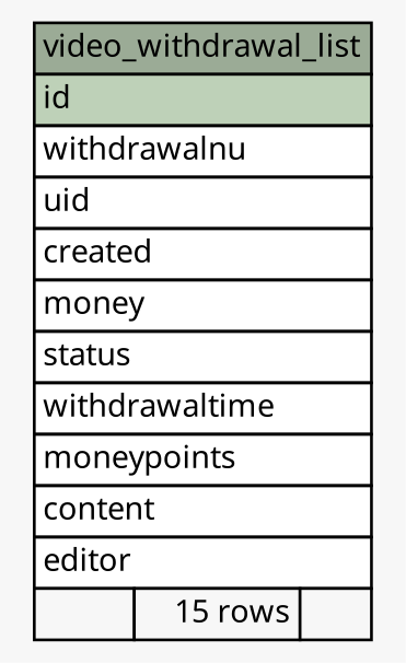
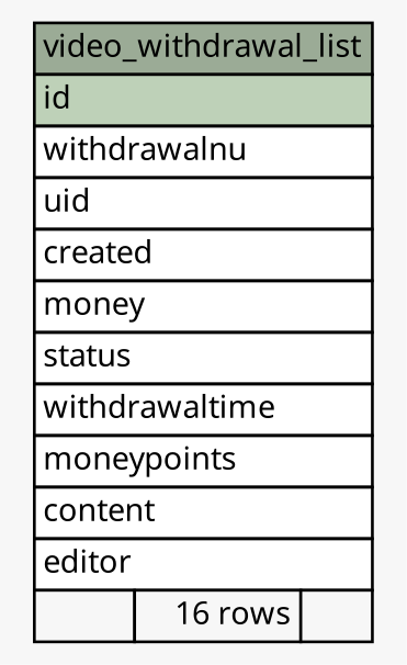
  digraph {
    bgcolor="#f7f7f7"
    fontname="Microsoft YaHei"
    fontsize=11
    nodesep=0.18
    rankdir=TB
    ranksep=0.46
-   n1 [fontname="Microsoft YaHei" fontsize=11 label=<     <TABLE BORDER="0" CELLBORDER="1" CELLSPACING="0" BGCOLOR="#ffffff">       <TR><TD COLSPAN="3" BGCOLOR="#9bab96" ALIGN="CENTER">video_withdrawal_list</TD></TR>       <TR><TD PORT="id" COLSPAN="3" BGCOLOR="#bed1b8" ALIGN="LEFT">id</TD></TR>       <TR><TD PORT="withdrawalnu" COLSPAN="3" ALIGN="LEFT">withdrawalnu</TD></TR>       <TR><TD PORT="uid" COLSPAN="3" ALIGN="LEFT">uid</TD></TR>       <TR><TD PORT="created" COLSPAN="3" ALIGN="LEFT">created</TD></TR>       <TR><TD PORT="money" COLSPAN="3" ALIGN="LEFT">money</TD></TR>       <TR><TD PORT="status" COLSPAN="3" ALIGN="LEFT">status</TD></TR>       <TR><TD PORT="withdrawaltime" COLSPAN="3" ALIGN="LEFT">withdrawaltime</TD></TR>       <TR><TD PORT="moneypoints" COLSPAN="3" ALIGN="LEFT">moneypoints</TD></TR>       <TR><TD PORT="content" COLSPAN="3" ALIGN="LEFT">content</TD></TR>       <TR><TD PORT="editor" COLSPAN="3" ALIGN="LEFT">editor</TD></TR>       <TR><TD ALIGN="LEFT" BGCOLOR="#f7f7f7">  </TD><TD ALIGN="RIGHT" BGCOLOR="#f7f7f7">15 rows</TD><TD ALIGN="RIGHT" BGCOLOR="#f7f7f7">  </TD></TR>     </TABLE>> shape=plaintext]
+   n1 [fontname="Microsoft YaHei" fontsize=11 label=<     <TABLE BORDER="0" CELLBORDER="1" CELLSPACING="0" BGCOLOR="#ffffff">       <TR><TD COLSPAN="3" BGCOLOR="#9bab96" ALIGN="CENTER">video_withdrawal_list</TD></TR>       <TR><TD PORT="id" COLSPAN="3" BGCOLOR="#bed1b8" ALIGN="LEFT">id</TD></TR>       <TR><TD PORT="withdrawalnu" COLSPAN="3" ALIGN="LEFT">withdrawalnu</TD></TR>       <TR><TD PORT="uid" COLSPAN="3" ALIGN="LEFT">uid</TD></TR>       <TR><TD PORT="created" COLSPAN="3" ALIGN="LEFT">created</TD></TR>       <TR><TD PORT="money" COLSPAN="3" ALIGN="LEFT">money</TD></TR>       <TR><TD PORT="status" COLSPAN="3" ALIGN="LEFT">status</TD></TR>       <TR><TD PORT="withdrawaltime" COLSPAN="3" ALIGN="LEFT">withdrawaltime</TD></TR>       <TR><TD PORT="moneypoints" COLSPAN="3" ALIGN="LEFT">moneypoints</TD></TR>       <TR><TD PORT="content" COLSPAN="3" ALIGN="LEFT">content</TD></TR>       <TR><TD PORT="editor" COLSPAN="3" ALIGN="LEFT">editor</TD></TR>       <TR><TD ALIGN="LEFT" BGCOLOR="#f7f7f7">  </TD><TD ALIGN="RIGHT" BGCOLOR="#f7f7f7">16 rows</TD><TD ALIGN="RIGHT" BGCOLOR="#f7f7f7">  </TD></TR>     </TABLE>> shape=plaintext]
  }
